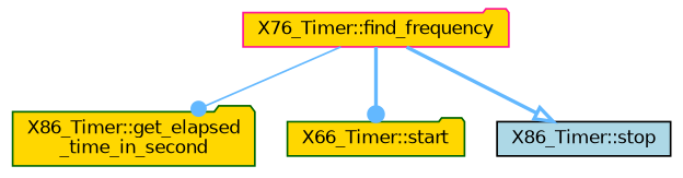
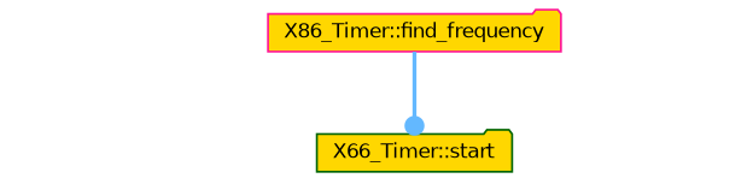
  digraph {
    rankdir=TB
    node [color=darkgreen fillcolor=gold fontname=Helvetica fontsize=10 shape=folder style=filled]
    edge [arrowhead=dot color=steelblue1 fontname=Helvetica fontsize=10 labelfontname=Helvetica labelfontsize=10 style=bold]
-   n1 [color=deeppink fontcolor=black height=0.2 label="X76_Timer::find_frequency" width=0.4]
-   n2 [height=0.2 label="X86_Timer::get_elapsed\l_time_in_second" width=0.4]
+   n1 [color=deeppink fontcolor=black height=0.2 label="X86_Timer::find_frequency" width=0.4]
    n3 [height=0.2 label="X66_Timer::start" width=0.4]
-   n4 [color=black fillcolor=lightblue height=0.2 label="X86_Timer::stop" shape=box width=0.4]
-   n1 -> n2 [style=solid]
    n1 -> n3
-   n1 -> n4 [arrowhead=onormal]
  }
